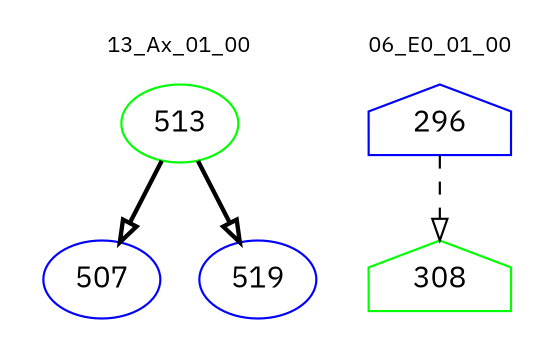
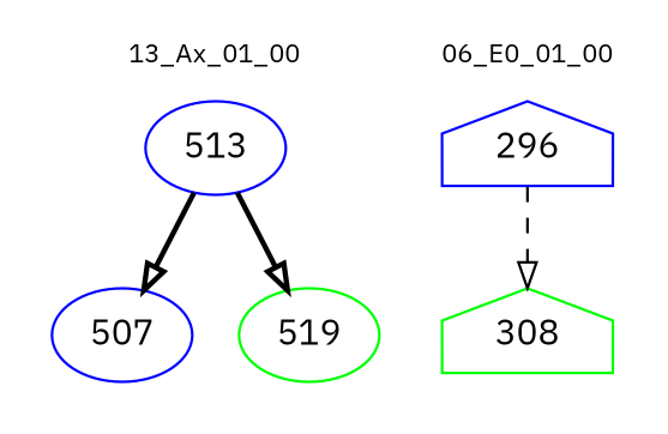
  digraph {
    fontname="IBM Plex Sans"
    node [color=blue fontname="IBM Plex Sans" shape=ellipse]
    edge [arrowhead=onormal color=black fontname="IBM Plex Sans" style=bold]
-   n1 [color=green label=513]
+   n1 [label=513]
    n2 [label=507]
-   n3 [label=519]
+   n3 [color=green label=519]
    n4 [label=296 shape=house]
    n5 [color=green label=308 shape=house]
    subgraph cluster_1 {
      color=white
      fontsize=10
      label="13_Ax_01_00"
      n1
      n2
      n3
    }
    subgraph cluster_2 {
      color=white
      fontsize=10
      label="06_E0_01_00"
      n4
      n5
    }
    n1 -> n2
    n1 -> n3
    n4 -> n5 [style=dashed]
  }
